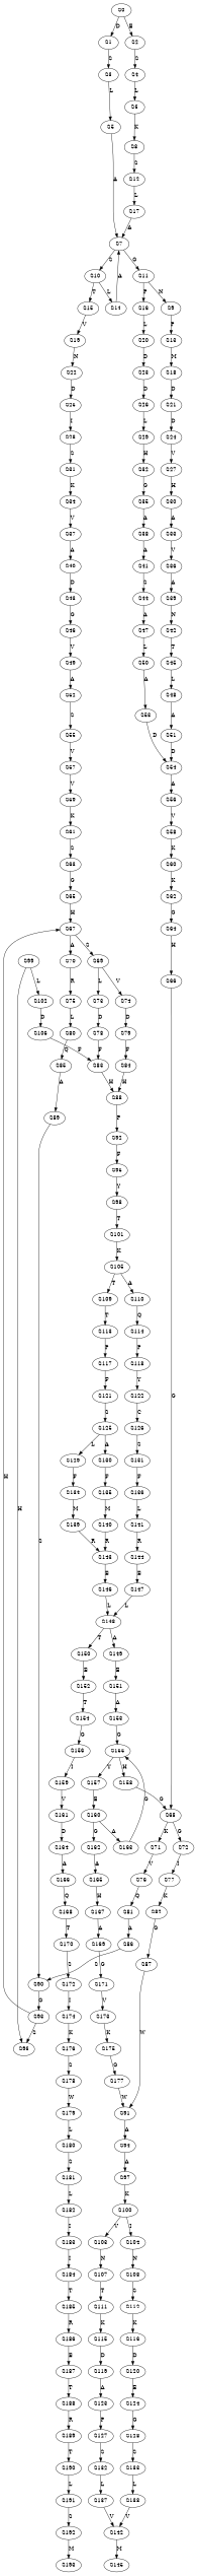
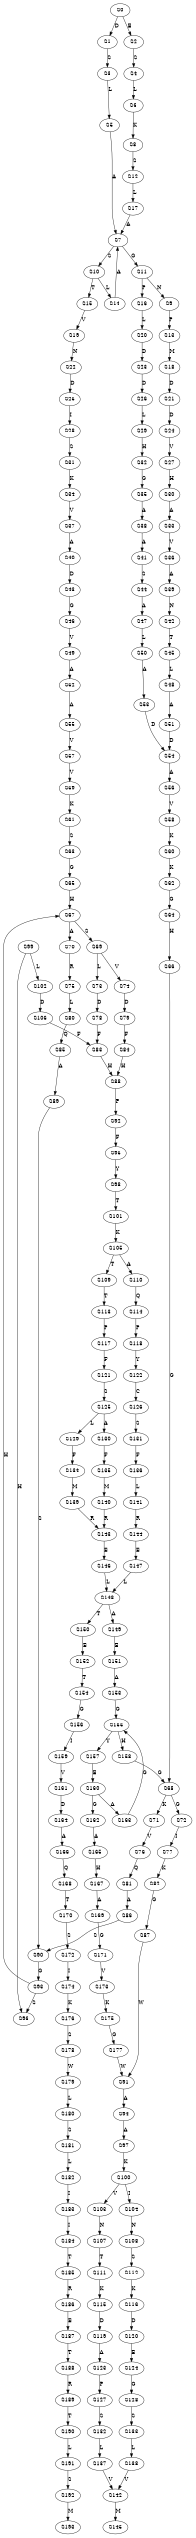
  strict digraph {
    S0
    S1
    S2
    S3
    S4
    S5
    S6
    S7
    S8
    S10
    S11
    S12
    S9
    S13
    S14
    S15
    S16
    S17
    S18
    S19
    S20
    S21
    S22
    S23
    S24
    S25
    S26
    S27
    S28
    S29
    S30
    S31
    S32
    S33
    S34
    S35
    S36
    S37
    S38
    S39
    S40
    S41
    S42
    S43
    S44
    S45
    S46
    S47
    S48
    S49
    S50
    S51
    S52
    S53
    S54
    S55
    S56
    S57
    S58
    S59
    S60
    S61
    S62
    S63
    S64
    S65
    S66
    S67
    S68
    S69
    S70
    S71
    S72
    S73
    S74
    S75
    S76
    S77
    S78
    S79
    S80
    S81
    S82
    S83
    S84
    S85
    S86
    S87
    S88
    S89
    S90
    S91
    S92
    S93
    S94
    S95
    S96
    S97
    S98
    S100
    S101
    S99
    S102
    S103
    S104
    S105
    S106
    S107
    S108
    S109
    S110
    S111
    S112
    S113
    S114
    S115
    S116
    S117
    S118
    S119
    S120
    S121
    S122
    S123
    S124
    S125
    S126
    S127
    S128
    S129
    S130
    S131
    S132
    S133
    S134
    S135
    S136
    S137
    S138
    S139
    S140
    S141
    S142
    S143
    S144
    S145
    S146
    S147
    S148
    S149
    S150
    S151
    S152
    S153
    S154
    S155
    S156
    S157
    S158
    S159
    S160
    S161
    S162
    S163
    S164
    S165
    S166
    S167
    S168
    S169
    S170
    S171
    S172
    S173
    S174
    S175
    S176
    S177
    S178
    S179
    S180
    S181
    S182
    S183
    S184
    S185
    S186
    S187
    S188
    S189
    S190
    S191
    S192
    S193
    S0 -> S1 [label=D]
    S0 -> S2 [label=E]
    S1 -> S3 [label=S]
    S2 -> S4 [label=S]
    S3 -> S5 [label=L]
    S4 -> S6 [label=L]
    S5 -> S7 [label=A]
    S6 -> S8 [label=K]
    S7 -> S10 [label=S]
    S7 -> S11 [label=G]
    S8 -> S12 [label=S]
    S10 -> S14 [label=L]
    S10 -> S15 [label=T]
    S11 -> S9 [label=N]
    S11 -> S16 [label=P]
    S12 -> S17 [label=L]
    S9 -> S13 [label=P]
    S13 -> S18 [label=M]
    S14 -> S7 [label=A]
    S15 -> S19 [label=V]
    S16 -> S20 [label=L]
    S17 -> S7 [label=A]
    S18 -> S21 [label=D]
    S19 -> S22 [label=N]
    S20 -> S23 [label=D]
    S21 -> S24 [label=D]
    S22 -> S25 [label=D]
    S23 -> S26 [label=D]
    S24 -> S27 [label=V]
    S25 -> S28 [label=I]
    S26 -> S29 [label=L]
    S27 -> S30 [label=H]
    S28 -> S31 [label=S]
    S29 -> S32 [label=H]
    S30 -> S33 [label=A]
    S31 -> S34 [label=K]
    S32 -> S35 [label=G]
    S33 -> S36 [label=V]
    S34 -> S37 [label=V]
    S35 -> S38 [label=A]
    S36 -> S39 [label=A]
    S37 -> S40 [label=A]
    S38 -> S41 [label=A]
    S39 -> S42 [label=N]
    S40 -> S43 [label=D]
    S41 -> S44 [label=S]
    S42 -> S45 [label=T]
    S43 -> S46 [label=G]
    S44 -> S47 [label=A]
    S45 -> S48 [label=L]
    S46 -> S49 [label=V]
    S47 -> S50 [label=L]
    S48 -> S51 [label=A]
    S49 -> S52 [label=A]
    S50 -> S53 [label=A]
    S51 -> S54 [label=D]
-   S52 -> S55 [label=S]
+   S52 -> S55 [label=A]
    S53 -> S54 [label=D]
    S54 -> S56 [label=A]
    S55 -> S57 [label=V]
    S56 -> S58 [label=V]
    S57 -> S59 [label=V]
    S58 -> S60 [label=K]
    S59 -> S61 [label=K]
    S60 -> S62 [label=K]
    S61 -> S63 [label=S]
    S62 -> S64 [label=G]
    S63 -> S65 [label=G]
    S64 -> S66 [label=H]
    S65 -> S67 [label=H]
    S66 -> S68 [label=G]
    S67 -> S69 [label=S]
    S67 -> S70 [label=A]
    S68 -> S71 [label=K]
    S68 -> S72 [label=G]
    S69 -> S73 [label=L]
    S69 -> S74 [label=V]
    S70 -> S75 [label=R]
    S71 -> S76 [label=V]
    S72 -> S77 [label=I]
    S73 -> S78 [label=D]
    S74 -> S79 [label=D]
    S75 -> S80 [label=L]
    S76 -> S81 [label=Q]
    S77 -> S82 [label=K]
    S78 -> S83 [label=F]
    S79 -> S84 [label=F]
    S80 -> S85 [label=Q]
    S81 -> S86 [label=A]
    S82 -> S87 [label=G]
    S83 -> S88 [label=H]
    S84 -> S88 [label=H]
    S85 -> S89 [label=A]
    S86 -> S90 [label=S]
    S87 -> S91 [label=W]
    S88 -> S92 [label=P]
    S89 -> S90 [label=S]
    S90 -> S93 [label=G]
    S91 -> S94 [label=A]
    S92 -> S95 [label=F]
    S93 -> S67 [label=H]
    S93 -> S96 [label=S]
    S94 -> S97 [label=A]
    S95 -> S98 [label=Y]
    S97 -> S100 [label=K]
    S98 -> S101 [label=T]
    S100 -> S103 [label=V]
    S100 -> S104 [label=I]
    S101 -> S105 [label=K]
    S99 -> S96 [label=H]
    S99 -> S102 [label=L]
    S102 -> S106 [label=D]
    S103 -> S107 [label=N]
    S104 -> S108 [label=N]
    S105 -> S109 [label=T]
    S105 -> S110 [label=A]
    S106 -> S83 [label=F]
    S107 -> S111 [label=T]
    S108 -> S112 [label=S]
    S109 -> S113 [label=T]
    S110 -> S114 [label=Q]
    S111 -> S115 [label=K]
    S112 -> S116 [label=K]
    S113 -> S117 [label=P]
    S114 -> S118 [label=P]
    S115 -> S119 [label=D]
    S116 -> S120 [label=D]
    S117 -> S121 [label=F]
    S118 -> S122 [label=Y]
    S119 -> S123 [label=A]
    S120 -> S124 [label=E]
    S121 -> S125 [label=S]
    S122 -> S126 [label=C]
    S123 -> S127 [label=P]
    S124 -> S128 [label=G]
    S125 -> S129 [label=L]
    S125 -> S130 [label=A]
    S126 -> S131 [label=S]
    S127 -> S132 [label=S]
    S128 -> S133 [label=S]
    S129 -> S134 [label=F]
    S130 -> S135 [label=F]
    S131 -> S136 [label=F]
    S132 -> S137 [label=L]
    S133 -> S138 [label=L]
    S134 -> S139 [label=M]
    S135 -> S140 [label=M]
    S136 -> S141 [label=L]
    S137 -> S142 [label=V]
    S138 -> S142 [label=V]
    S139 -> S143 [label=R]
    S140 -> S143 [label=R]
    S141 -> S144 [label=R]
    S142 -> S145 [label=M]
    S143 -> S146 [label=E]
    S144 -> S147 [label=E]
    S146 -> S148 [label=L]
    S147 -> S148 [label=L]
    S148 -> S149 [label=A]
    S148 -> S150 [label=T]
    S149 -> S151 [label=E]
    S150 -> S152 [label=E]
    S151 -> S153 [label=A]
    S152 -> S154 [label=T]
    S153 -> S155 [label=G]
    S154 -> S156 [label=G]
    S155 -> S157 [label=Y]
    S155 -> S158 [label=H]
    S156 -> S159 [label=I]
    S157 -> S160 [label=E]
    S158 -> S68 [label=G]
    S159 -> S161 [label=V]
    S160 -> S162 [label=G]
    S160 -> S163 [label=A]
    S161 -> S164 [label=D]
    S162 -> S165 [label=A]
    S163 -> S155 [label=G]
    S164 -> S166 [label=A]
    S165 -> S167 [label=H]
    S166 -> S168 [label=Q]
    S167 -> S169 [label=A]
    S168 -> S170 [label=T]
    S169 -> S171 [label=G]
    S170 -> S172 [label=S]
    S171 -> S173 [label=V]
    S172 -> S174 [label=I]
    S173 -> S175 [label=K]
    S174 -> S176 [label=K]
    S175 -> S177 [label=G]
    S176 -> S178 [label=S]
    S177 -> S91 [label=W]
    S178 -> S179 [label=W]
    S179 -> S180 [label=L]
    S180 -> S181 [label=S]
    S181 -> S182 [label=L]
    S182 -> S183 [label=I]
    S183 -> S184 [label=I]
    S184 -> S185 [label=T]
    S185 -> S186 [label=R]
    S186 -> S187 [label=E]
    S187 -> S188 [label=T]
    S188 -> S189 [label=R]
    S189 -> S190 [label=T]
    S190 -> S191 [label=L]
    S191 -> S192 [label=S]
    S192 -> S193 [label=M]
  }
